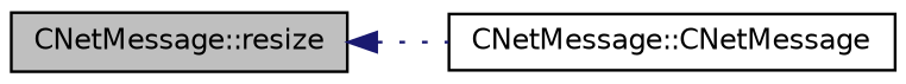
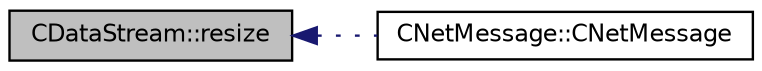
  digraph {
    rankdir=LR
    node [color=black fontname=Helvetica fontsize=10 shape=record style=filled]
-   n1 [fillcolor=grey75 fontcolor=black height=0.2 label="CNetMessage::resize" width=0.4]
+   n1 [fillcolor=grey75 fontcolor=black height=0.2 label="CDataStream::resize" width=0.4]
    n2 [fillcolor=white height=0.2 label="CNetMessage::CNetMessage" width=0.4]
    n1 -> n2 [color=midnightblue dir=back fontname=Helvetica fontsize=10 labelfontname=Helvetica labelfontsize=10 style=dotted]
  }
